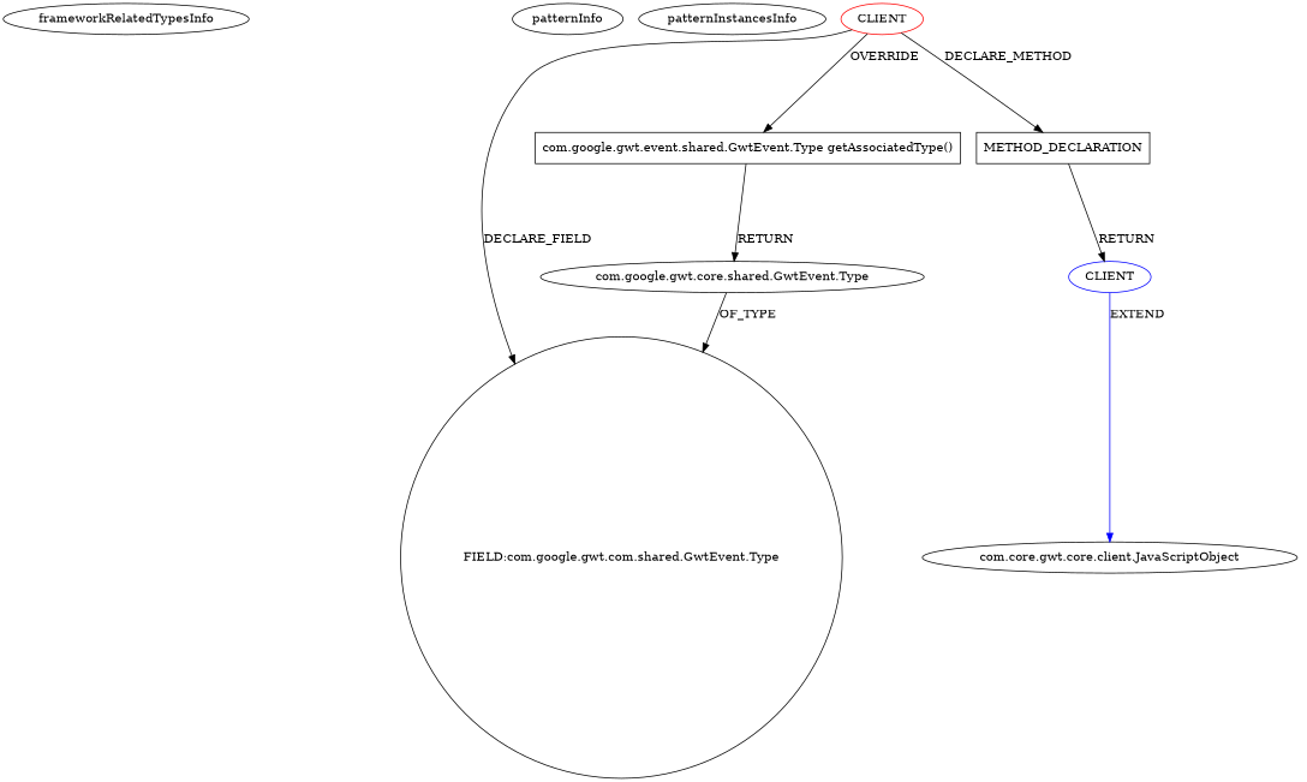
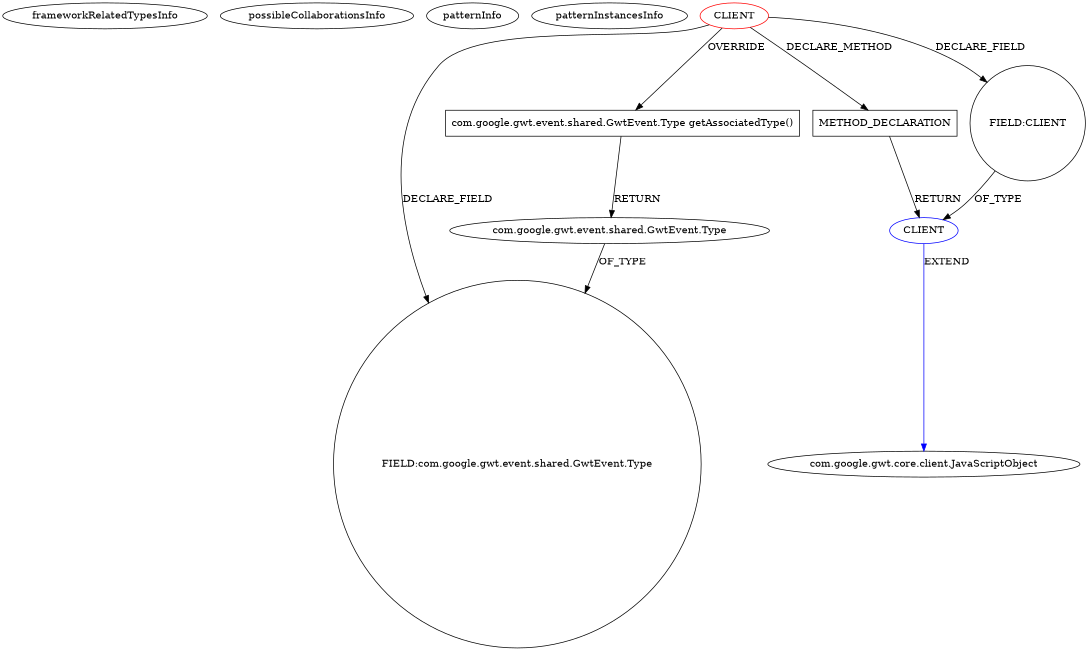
  digraph {
    node [isFrameworkType=false]
    frameworkRelatedTypesInfo [0="com.google.gwt.event.shared.GwtEvent" isFrameworkType=""]
+   possibleCollaborationsInfo [0="203~RETURN_TYPE_DECLARATION-CLIENT_METHOD_DECLARATION-FIELD_TYPE_DECLARATION-~com.google.gwt.event.shared.GwtEvent ~com.google.gwt.core.client.JavaScriptObject ~false~false" isFrameworkType=""]
    patternInfo [frequency=7.0 patternRootClient=0 isFrameworkType=""]
    patternInstancesInfo [0="pandurangpatil-gwt-youtube~/pandurangpatil-gwt-youtube/gwt-youtube-master/gwt-youtube-player/src/main/java/open/pandurang/gwt/youtube/client/ApiChangeEvent.java~ApiChangeEvent~4263" 1="pandurangpatil-gwt-youtube~/pandurangpatil-gwt-youtube/gwt-youtube-master/gwt-youtube-player/src/main/java/open/pandurang/gwt/youtube/client/QualityChangeEvent.java~QualityChangeEvent~4265" 2="pandurangpatil-gwt-youtube~/pandurangpatil-gwt-youtube/gwt-youtube-master/gwt-youtube-player/src/main/java/open/pandurang/gwt/youtube/client/RateChangeEvent.java~RateChangeEvent~4252" 3="pandurangpatil-gwt-youtube~/pandurangpatil-gwt-youtube/gwt-youtube-master/gwt-youtube-player/src/main/java/open/pandurang/gwt/youtube/client/StateChangeEvent.java~StateChangeEvent~4269" 4="aviera-websockets-gwtready~/aviera-websockets-gwtready/websockets-gwtready-master/src/org/arielviera/gwt/websockets/client/websockets/WebSocketMessageEvent.java~WebSocketMessageEvent~783" 5="pandurangpatil-gwt-youtube~/pandurangpatil-gwt-youtube/gwt-youtube-master/gwt-youtube-player/src/main/java/open/pandurang/gwt/youtube/client/PlayerReadyEvent.java~PlayerReadyEvent~4251" 6="pandurangpatil-gwt-youtube~/pandurangpatil-gwt-youtube/gwt-youtube-master/gwt-youtube-player/src/main/java/open/pandurang/gwt/youtube/client/ErrorEvent.java~ErrorEvent~4256" isFrameworkType=""]
-   n5 [label="com.google.gwt.core.shared.GwtEvent.Type" vertexType=FRAMEWORK_CLASS_TYPE]
-   n6 [label="FIELD:com.google.gwt.com.shared.GwtEvent.Type" shape=circle vertexType=FIELD_DECLARATION]
+   n5 [label="com.google.gwt.event.shared.GwtEvent.Type" vertexType=FRAMEWORK_CLASS_TYPE]
+   n6 [label="FIELD:com.google.gwt.event.shared.GwtEvent.Type" shape=circle vertexType=FIELD_DECLARATION]
    n7 [label="com.google.gwt.event.shared.GwtEvent.Type getAssociatedType()" shape=box vertexType=OVERRIDING_METHOD_DECLARATION]
    n8 [color=red label=CLIENT vertexType=ROOT_CLIENT_CLASS_DECLARATION]
    n9 [label=METHOD_DECLARATION shape=box vertexType=CLIENT_METHOD_DECLARATION]
+   n10 [label="FIELD:CLIENT" shape=circle vertexType=FIELD_DECLARATION]
    n11 [color=blue label=CLIENT vertexType=REFERENCE_CLIENT_CLASS_DECLARATION]
-   n12 [label="com.core.gwt.core.client.JavaScriptObject" vertexType=FRAMEWORK_CLASS_TYPE]
+   n12 [label="com.google.gwt.core.client.JavaScriptObject" vertexType=FRAMEWORK_CLASS_TYPE]
    n5 -> n6 [label=OF_TYPE]
    n7 -> n5 [label=RETURN]
    n8 -> n6 [label=DECLARE_FIELD]
    n8 -> n7 [label=OVERRIDE]
    n8 -> n9 [label=DECLARE_METHOD]
+   n8 -> n10 [label=DECLARE_FIELD]
    n9 -> n11 [label=RETURN]
+   n10 -> n11 [label=OF_TYPE]
    n11 -> n12 [color=blue label=EXTEND]
  }
